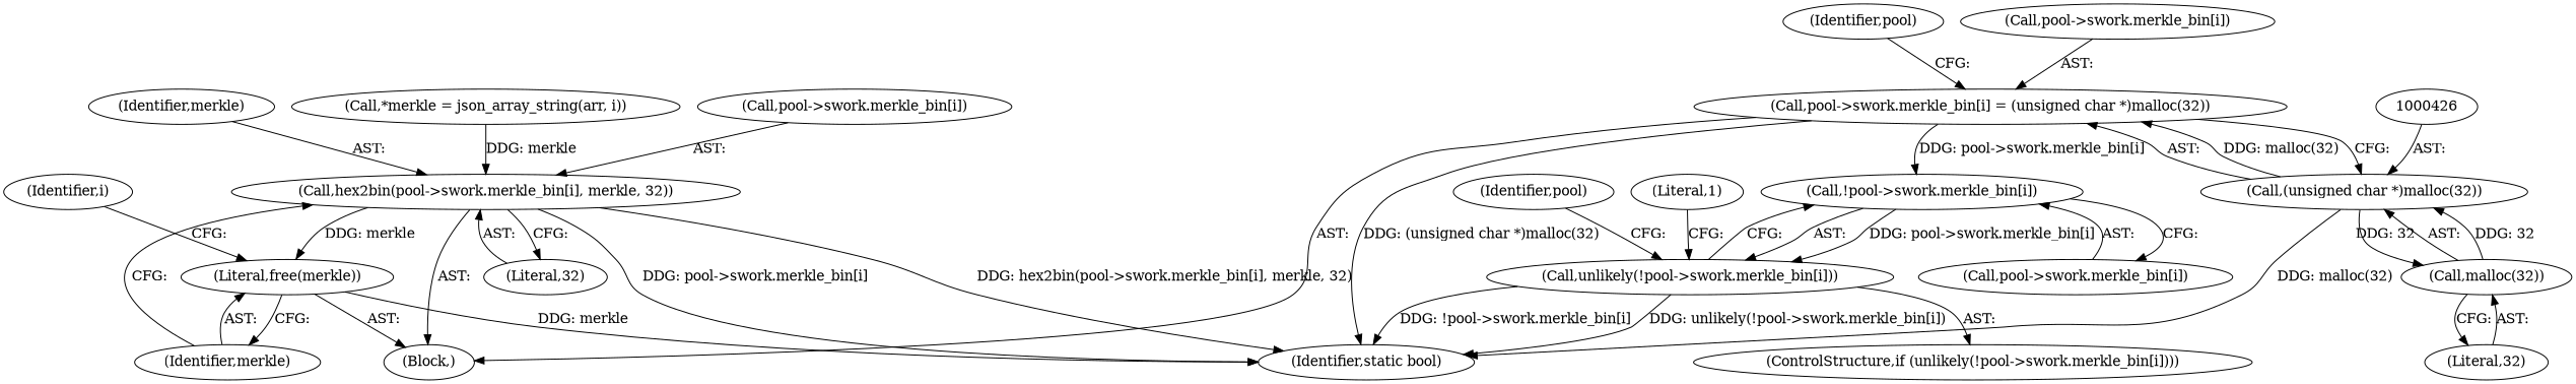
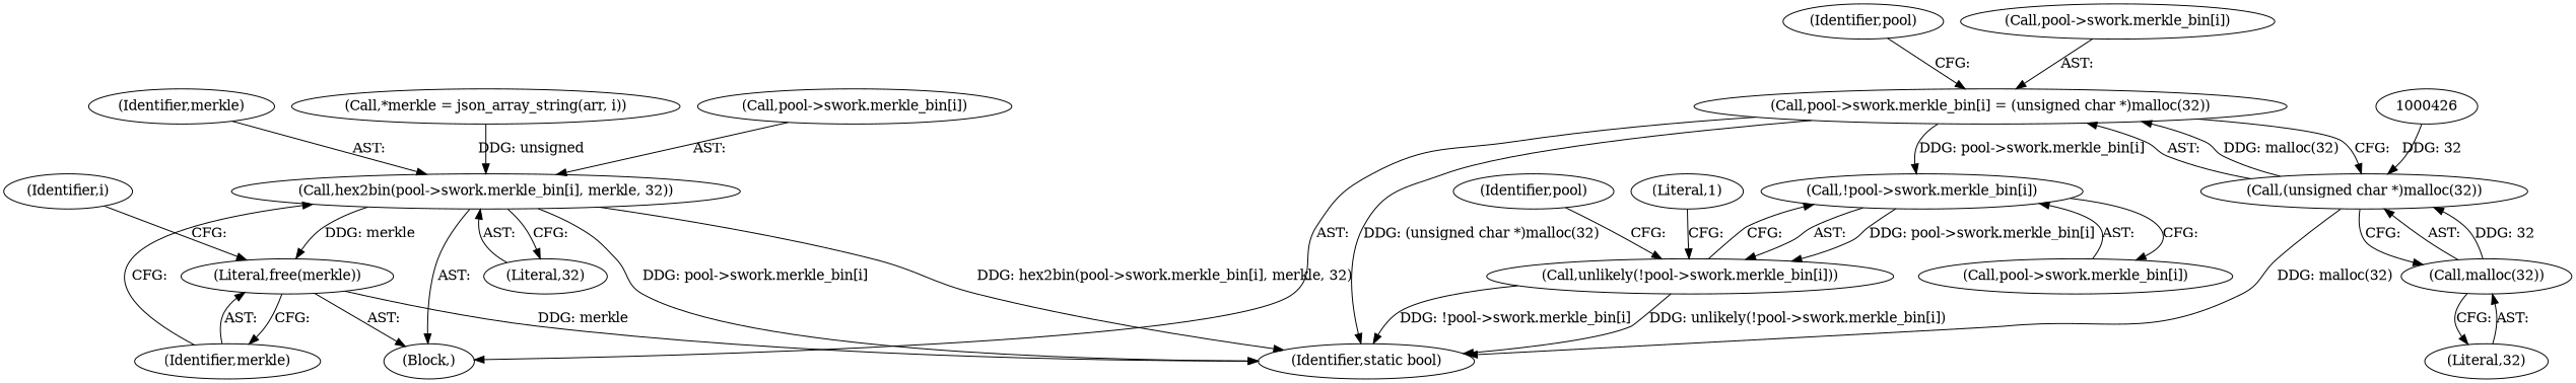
  digraph {
    n1 [label="(Call,pool->swork.merkle_bin[i] = (unsigned char *)malloc(32))"]
    n2 [label="(Call,(unsigned char *)malloc(32))"]
    n3 [label="(Call,!pool->swork.merkle_bin[i])"]
    n4 [label="(Block,)"]
    n5 [label="(Identifier,static bool)"]
    n6 [label="(Call,malloc(32))"]
    n7 [label="(Call,unlikely(!pool->swork.merkle_bin[i]))"]
    n8 [label="(Call,pool->swork.merkle_bin[i])"]
    n9 [label="(Literal,32)"]
-   n10 [label="(ControlStructure,if (unlikely(!pool->swork.merkle_bin[i])))"]
    n11 [label="(Call,hex2bin(pool->swork.merkle_bin[i], merkle, 32))"]
    n12 [label="(Literal,free(merkle))"]
    n13 [label="(Literal,32)"]
    n14 [label="(Identifier,merkle)"]
    n15 [label="(Call,pool->swork.merkle_bin[i])"]
    n16 [label="(Literal,1)"]
    n17 [label="(Identifier,merkle)"]
    n18 [label="(Identifier,pool)"]
    n19 [label="(Identifier,i)"]
    n20 [label="(Identifier,pool)"]
    n21 [label="(Call,*merkle = json_array_string(arr, i))"]
    n22 [label="(Call,pool->swork.merkle_bin[i])"]
    1000426
    n1 -> n2 [label="CFG: "]
    n1 -> n3 [label="DDG: pool->swork.merkle_bin[i]"]
    n1 -> n4 [label="AST: "]
    n1 -> n5 [label="DDG: (unsigned char *)malloc(32)"]
    n2 -> n1 [label="AST: "]
    n2 -> n1 [label="DDG: malloc(32)"]
    n2 -> n5 [label="DDG: malloc(32)"]
-   n2 -> n6 [label="DDG: 32"]
+   n2 -> n6 [label="CFG: "]
    n3 -> n7 [label="AST: "]
    n3 -> n7 [label="DDG: pool->swork.merkle_bin[i]"]
    n3 -> n8 [label="CFG: "]
    n6 -> n2 [label="AST: "]
    n6 -> n2 [label="DDG: 32"]
    n6 -> n9 [label="CFG: "]
    n7 -> n3 [label="CFG: "]
    n7 -> n5 [label="DDG: !pool->swork.merkle_bin[i]"]
    n7 -> n5 [label="DDG: unlikely(!pool->swork.merkle_bin[i])"]
-   n7 -> n10 [label="AST: "]
    n8 -> n3 [label="AST: "]
    n9 -> n6 [label="AST: "]
    n11 -> n4 [label="AST: "]
    n11 -> n5 [label="DDG: hex2bin(pool->swork.merkle_bin[i], merkle, 32)"]
    n11 -> n5 [label="DDG: pool->swork.merkle_bin[i]"]
    n11 -> n12 [label="DDG: merkle"]
    n11 -> n13 [label="CFG: "]
    n12 -> n4 [label="AST: "]
    n12 -> n5 [label="DDG: merkle"]
    n12 -> n14 [label="CFG: "]
    n13 -> n11 [label="AST: "]
    n14 -> n11 [label="CFG: "]
    n14 -> n12 [label="AST: "]
    n15 -> n11 [label="AST: "]
    n16 -> n7 [label="CFG: "]
    n17 -> n11 [label="AST: "]
    n18 -> n7 [label="CFG: "]
    n19 -> n12 [label="CFG: "]
    n20 -> n1 [label="CFG: "]
-   n21 -> n11 [label="DDG: merkle"]
+   n21 -> n11 [label="DDG: unsigned"]
    n22 -> n1 [label="AST: "]
-   1000426 -> n2 [label="AST: "]
+   1000426 -> n2 [label="DDG: 32"]
  }
